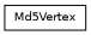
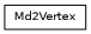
  digraph {
    rankdir=LR
-   n1 [color=black fillcolor=white fontname=Helvetica fontsize=10 height=0.2 label=Md5Vertex shape=record style=filled width=0.4]
+   n1 [color=black fillcolor=white fontname=Helvetica fontsize=10 height=0.2 label=Md2Vertex shape=record style=filled width=0.4]
  }
